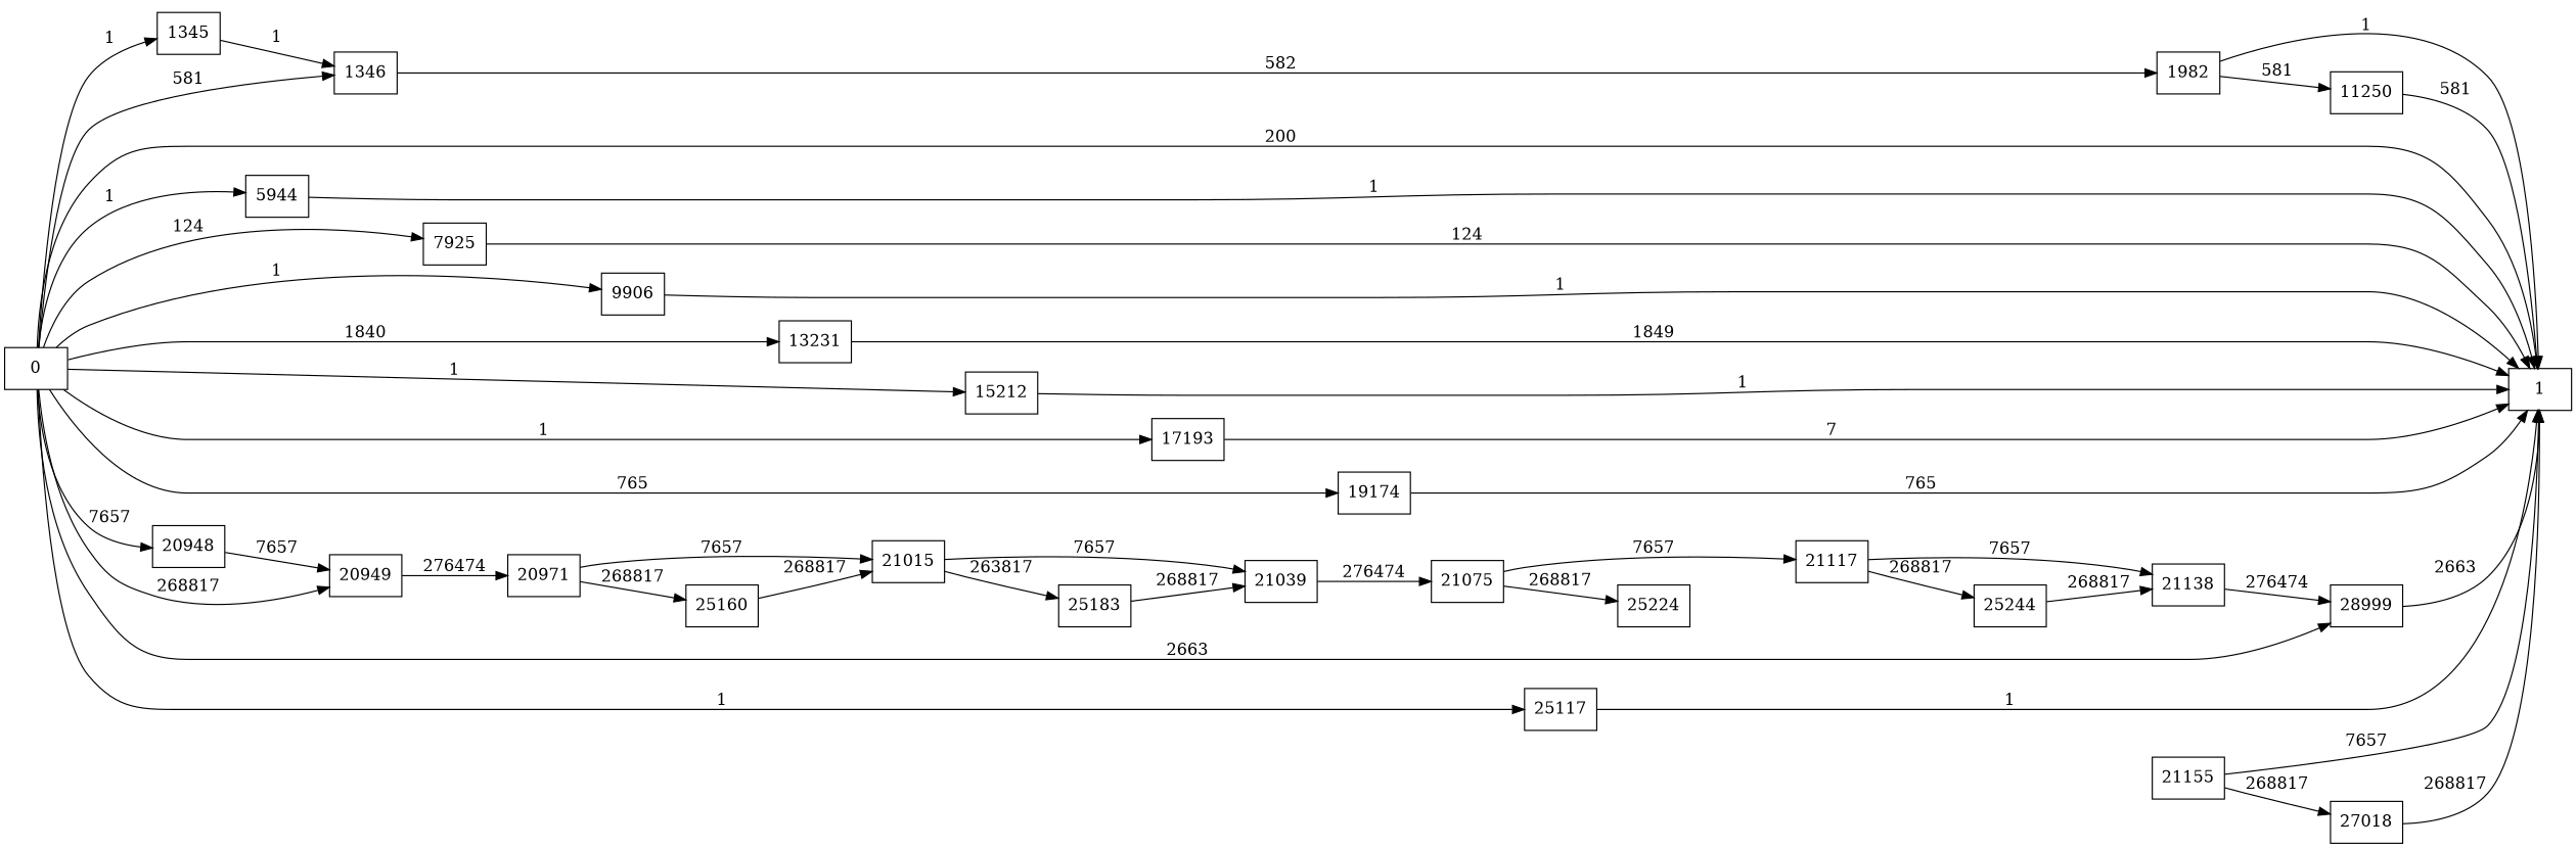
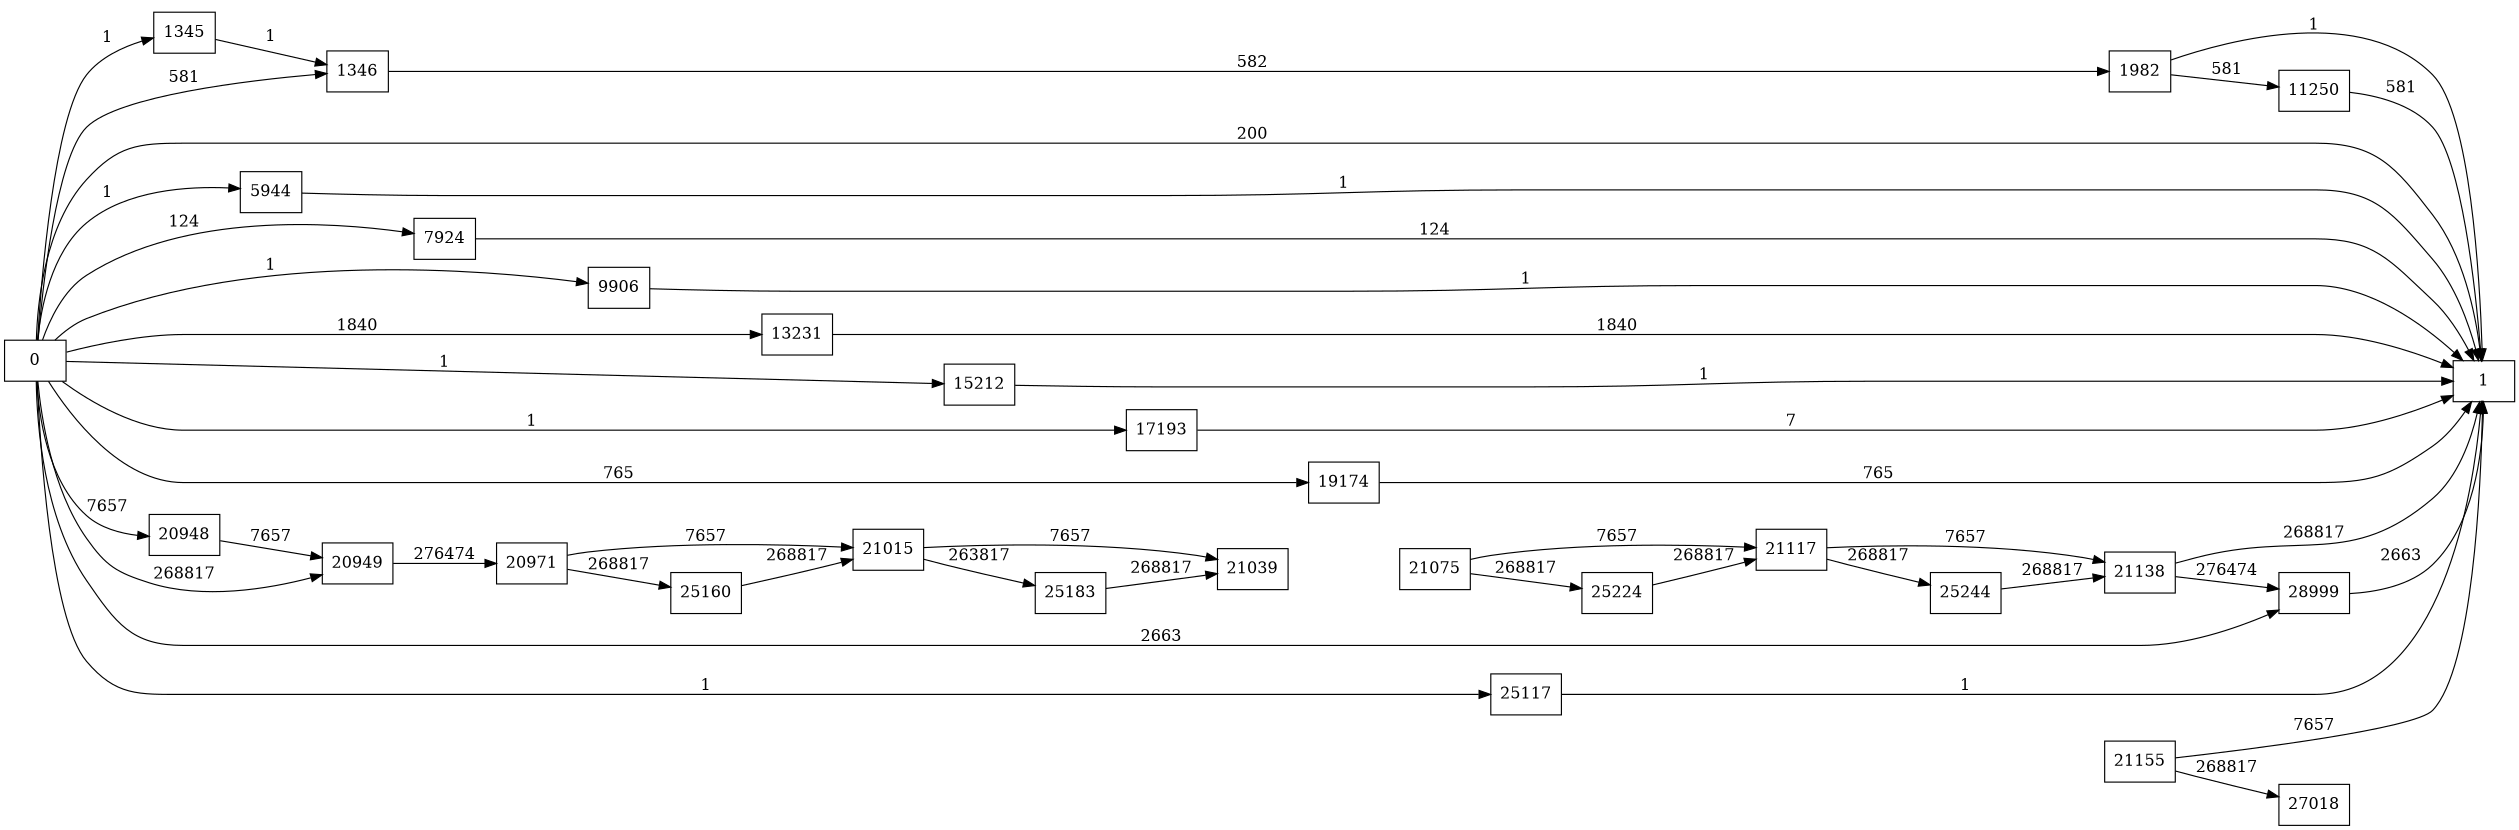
  digraph {
    rankdir=LR
    node [shape=rectangle]
    1345
    1346
    1982
    1
    11250
    5944
-   7925
+   7925 [label=7924]
    9906
    13231
    15212
    17193
    19174
    20948
    20949
    20971
    21015
    25160
    21039
    25183
    21075
    21117
    25224
    21138
    25244
    28999
    21155
    27018
    25117
    0
    1345 -> 1346 [label=1]
    1346 -> 1982 [label=582]
    1982 -> 1 [label=1]
    1982 -> 11250 [label=581]
    11250 -> 1 [label=581]
    5944 -> 1 [label=1]
    7925 -> 1 [label=124]
    9906 -> 1 [label=1]
-   13231 -> 1 [label=1849]
+   13231 -> 1 [label=1840]
    15212 -> 1 [label=1]
    17193 -> 1 [label=7]
    19174 -> 1 [label=765]
    20948 -> 20949 [label=7657]
    20949 -> 20971 [label=276474]
    20971 -> 21015 [label=7657]
    20971 -> 25160 [label=268817]
    21015 -> 21039 [label=7657]
    21015 -> 25183 [label=263817]
    25160 -> 21015 [label=268817]
-   21039 -> 21075 [label=276474]
    25183 -> 21039 [label=268817]
    21075 -> 21117 [label=7657]
    21075 -> 25224 [label=268817]
    21117 -> 21138 [label=7657]
    21117 -> 25244 [label=268817]
+   25224 -> 21117 [label=268817]
    21138 -> 28999 [label=276474]
    25244 -> 21138 [label=268817]
    28999 -> 1 [label=2663]
    21155 -> 1 [label=7657]
    21155 -> 27018 [label=268817]
-   27018 -> 1 [label=268817]
+   21138 -> 1 [label=268817]
    25117 -> 1 [label=1]
    0 -> 1345 [label=1]
    0 -> 1346 [label=581]
    0 -> 1 [label=200]
    0 -> 5944 [label=1]
    0 -> 7925 [label=124]
    0 -> 9906 [label=1]
    0 -> 13231 [label=1840]
    0 -> 15212 [label=1]
    0 -> 17193 [label=1]
    0 -> 19174 [label=765]
    0 -> 20948 [label=7657]
    0 -> 20949 [label=268817]
    0 -> 28999 [label=2663]
    0 -> 25117 [label=1]
  }
